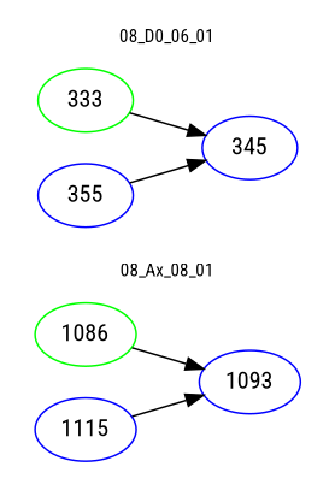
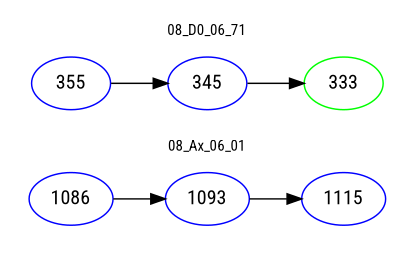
  digraph {
    fontname="Roboto Condensed"
    rankdir=LR
    node [color=blue fontname="Roboto Condensed"]
    edge [color=black fontname="Roboto Condensed"]
    n1 [label=1093]
-   n2 [color=green label=1086]
+   n2 [label=1086]
    n3 [label=1115]
    n4 [label=345]
    n5 [color=green label=333]
    n6 [label=355]
    subgraph cluster_1 {
      color=white
      fontsize=10
-     label="08_Ax_08_01"
+     label="08_Ax_06_01"
      n1
      n2
      n3
    }
    subgraph cluster_2 {
      color=white
      fontsize=10
-     label="08_D0_06_01"
+     label="08_D0_06_71"
      n4
      n5
      n6
    }
-   n3 -> n1
+   n1 -> n3
    n2 -> n1
-   n5 -> n4
+   n4 -> n5
    n6 -> n4
  }
